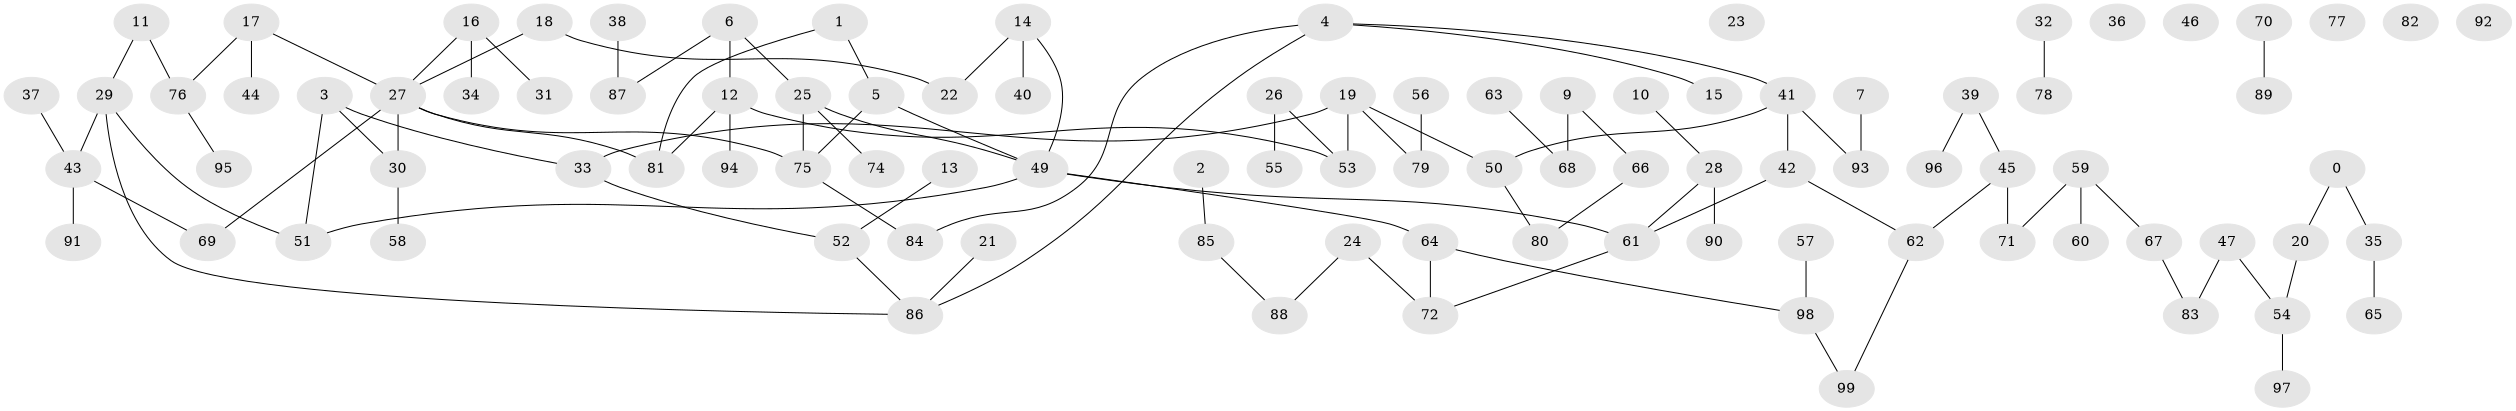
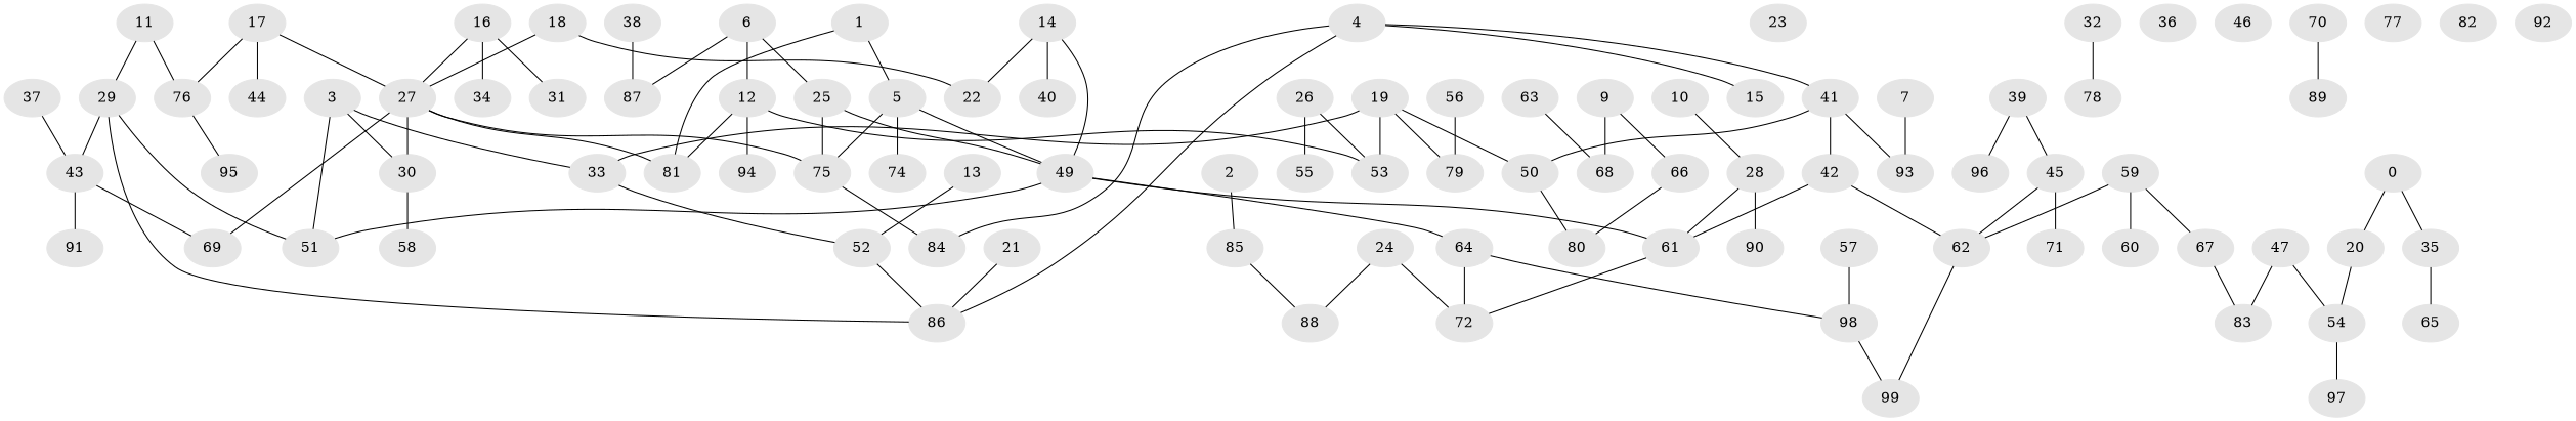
  graph {
    node [color=gray90 style=filled]
    1
    5
    81
    49
    75
    2
    85
    88
    3
    30
    33
    51
    58
    52
    4
    15
    41
    84
    86
    93
    50
    42
    61
    64
    6
    12
    25
    87
    53
    94
    74
    7
    n33 [label=0]
    20
    35
    54
    65
    9
    66
    68
    80
    10
    28
    90
    11
    29
    76
    43
    95
    13
    14
    22
    40
    16
    27
    31
    34
    69
    17
    44
    18
    19
    79
    97
    21
    23
    24
    72
    26
    55
    91
    32
    78
    36
    37
    38
    39
    45
    96
    62
    71
    99
    46
    47
    83
    98
    56
    57
    59
    60
    67
    63
    70
    89
    77
    82
    92
    1 -- 5
    1 -- 81
    5 -- 49
    5 -- 75
    49 -- 51
    49 -- 61
    49 -- 64
    75 -- 84
    2 -- 85
    85 -- 88
    3 -- 30
    3 -- 33
    3 -- 51
    30 -- 58
    33 -- 52
    52 -- 86
    4 -- 15
    4 -- 41
    4 -- 84
    4 -- 86
    41 -- 93
    41 -- 50
    41 -- 42
    50 -- 80
    42 -- 61
    42 -- 62
    61 -- 72
    64 -- 72
    64 -- 98
    6 -- 12
    6 -- 25
    6 -- 87
    12 -- 81
    12 -- 53
    12 -- 94
    25 -- 49
    25 -- 75
-   25 -- 74
+   5 -- 74
    7 -- 93
    n33 -- 20
    n33 -- 35
    20 -- 54
    35 -- 65
    54 -- 97
    9 -- 66
    9 -- 68
    66 -- 80
    10 -- 28
    28 -- 61
    28 -- 90
    11 -- 29
    11 -- 76
    29 -- 51
    29 -- 86
    29 -- 43
    76 -- 95
    43 -- 69
    43 -- 91
    13 -- 52
    14 -- 49
    14 -- 22
    14 -- 40
    16 -- 27
    16 -- 31
    16 -- 34
    27 -- 81
    27 -- 75
    27 -- 30
    27 -- 69
    17 -- 76
    17 -- 27
    17 -- 44
    18 -- 22
    18 -- 27
    19 -- 33
    19 -- 50
    19 -- 53
    19 -- 79
    21 -- 86
    24 -- 88
    24 -- 72
    26 -- 53
    26 -- 55
    32 -- 78
    37 -- 43
    38 -- 87
    39 -- 45
    39 -- 96
    45 -- 62
    45 -- 71
    62 -- 99
    47 -- 54
    47 -- 83
    98 -- 99
    56 -- 79
    57 -- 98
-   59 -- 71
+   59 -- 62
    59 -- 60
    59 -- 67
    67 -- 83
    63 -- 68
    70 -- 89
  }
